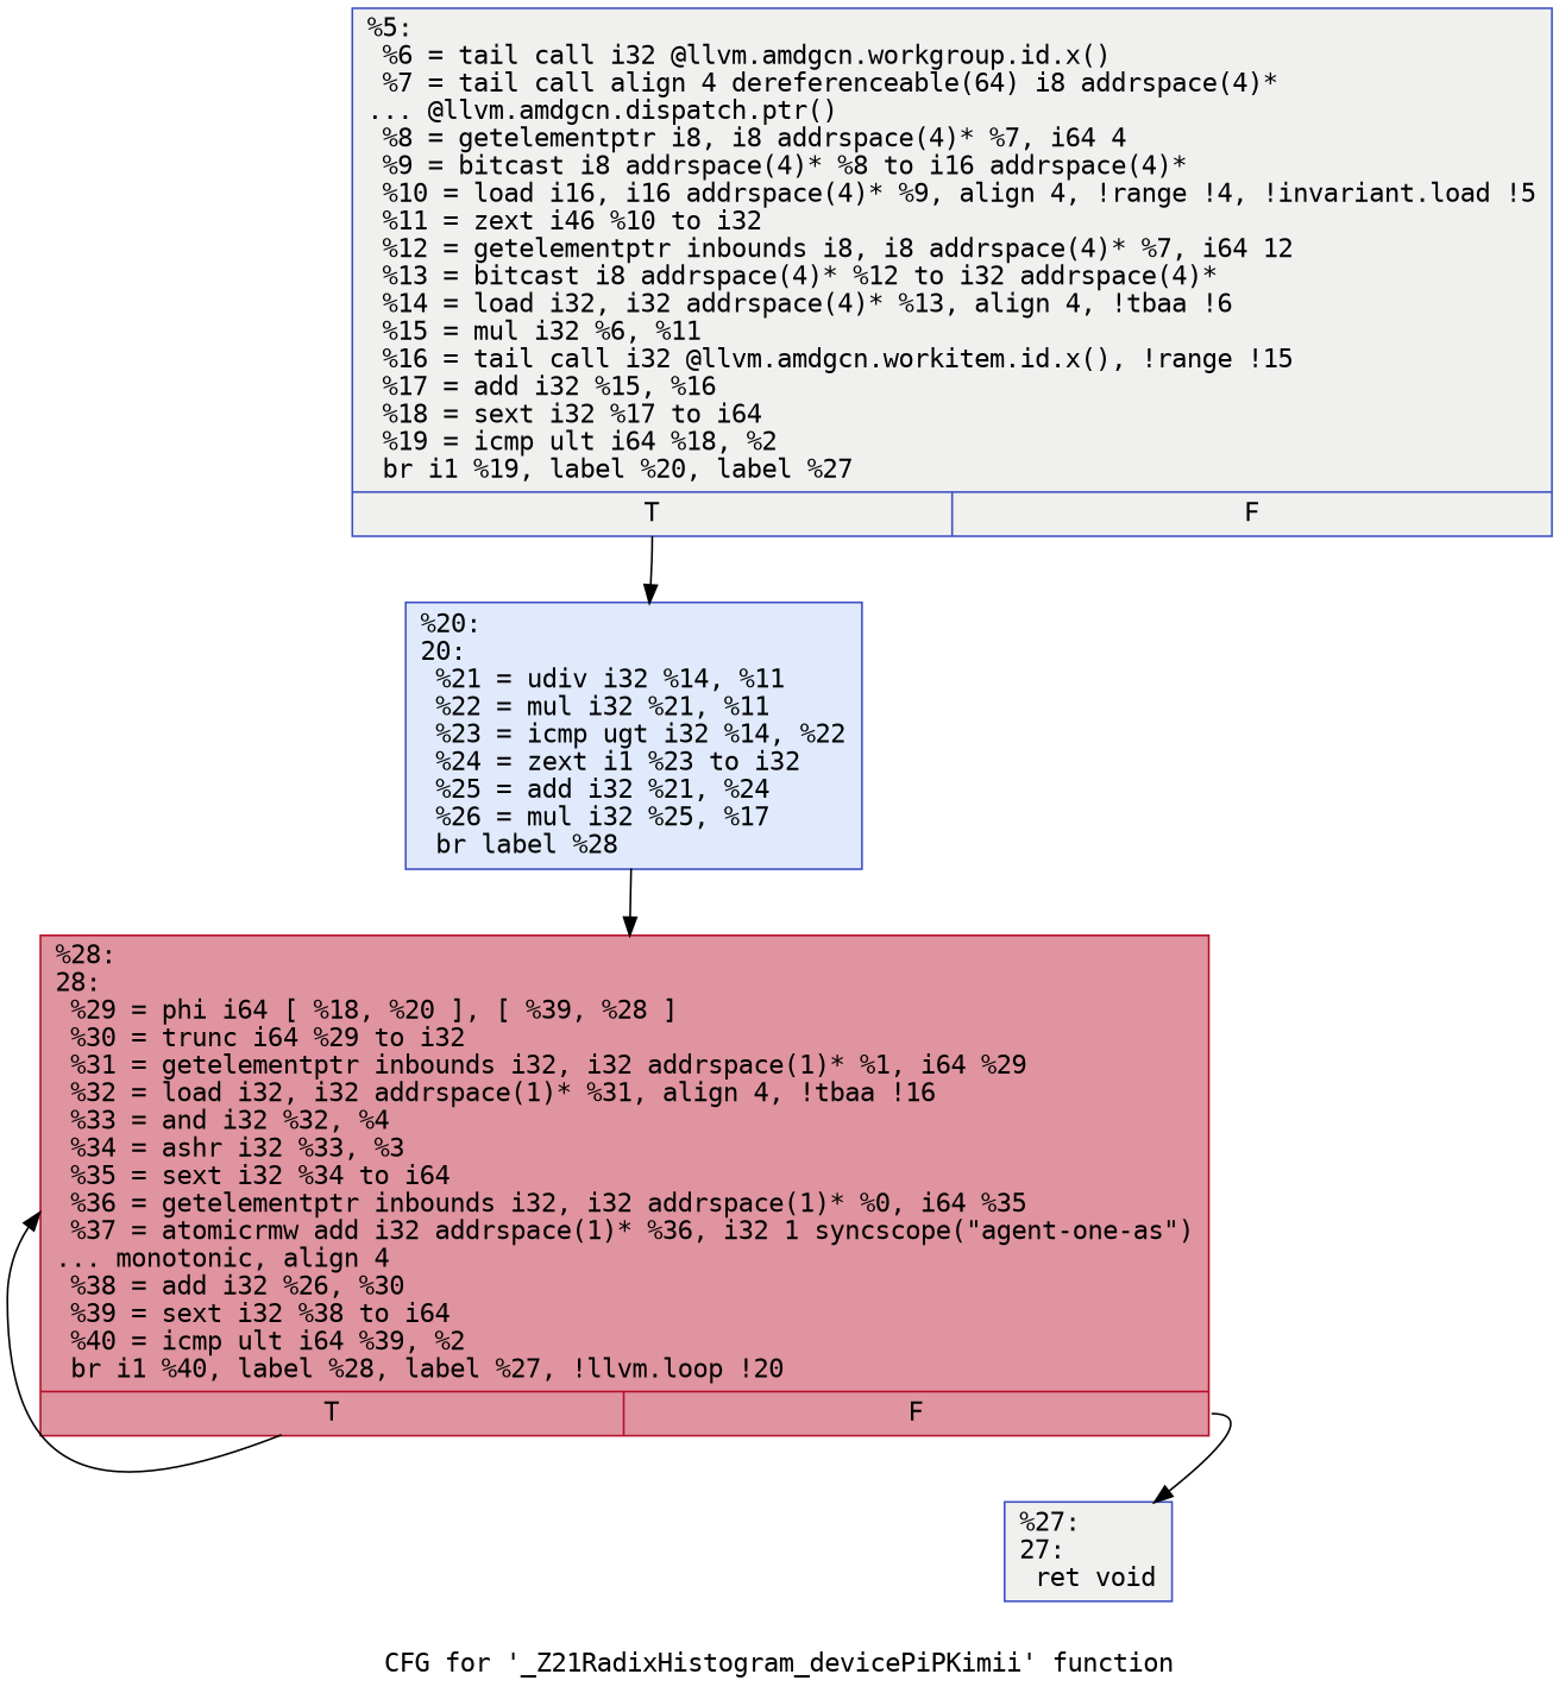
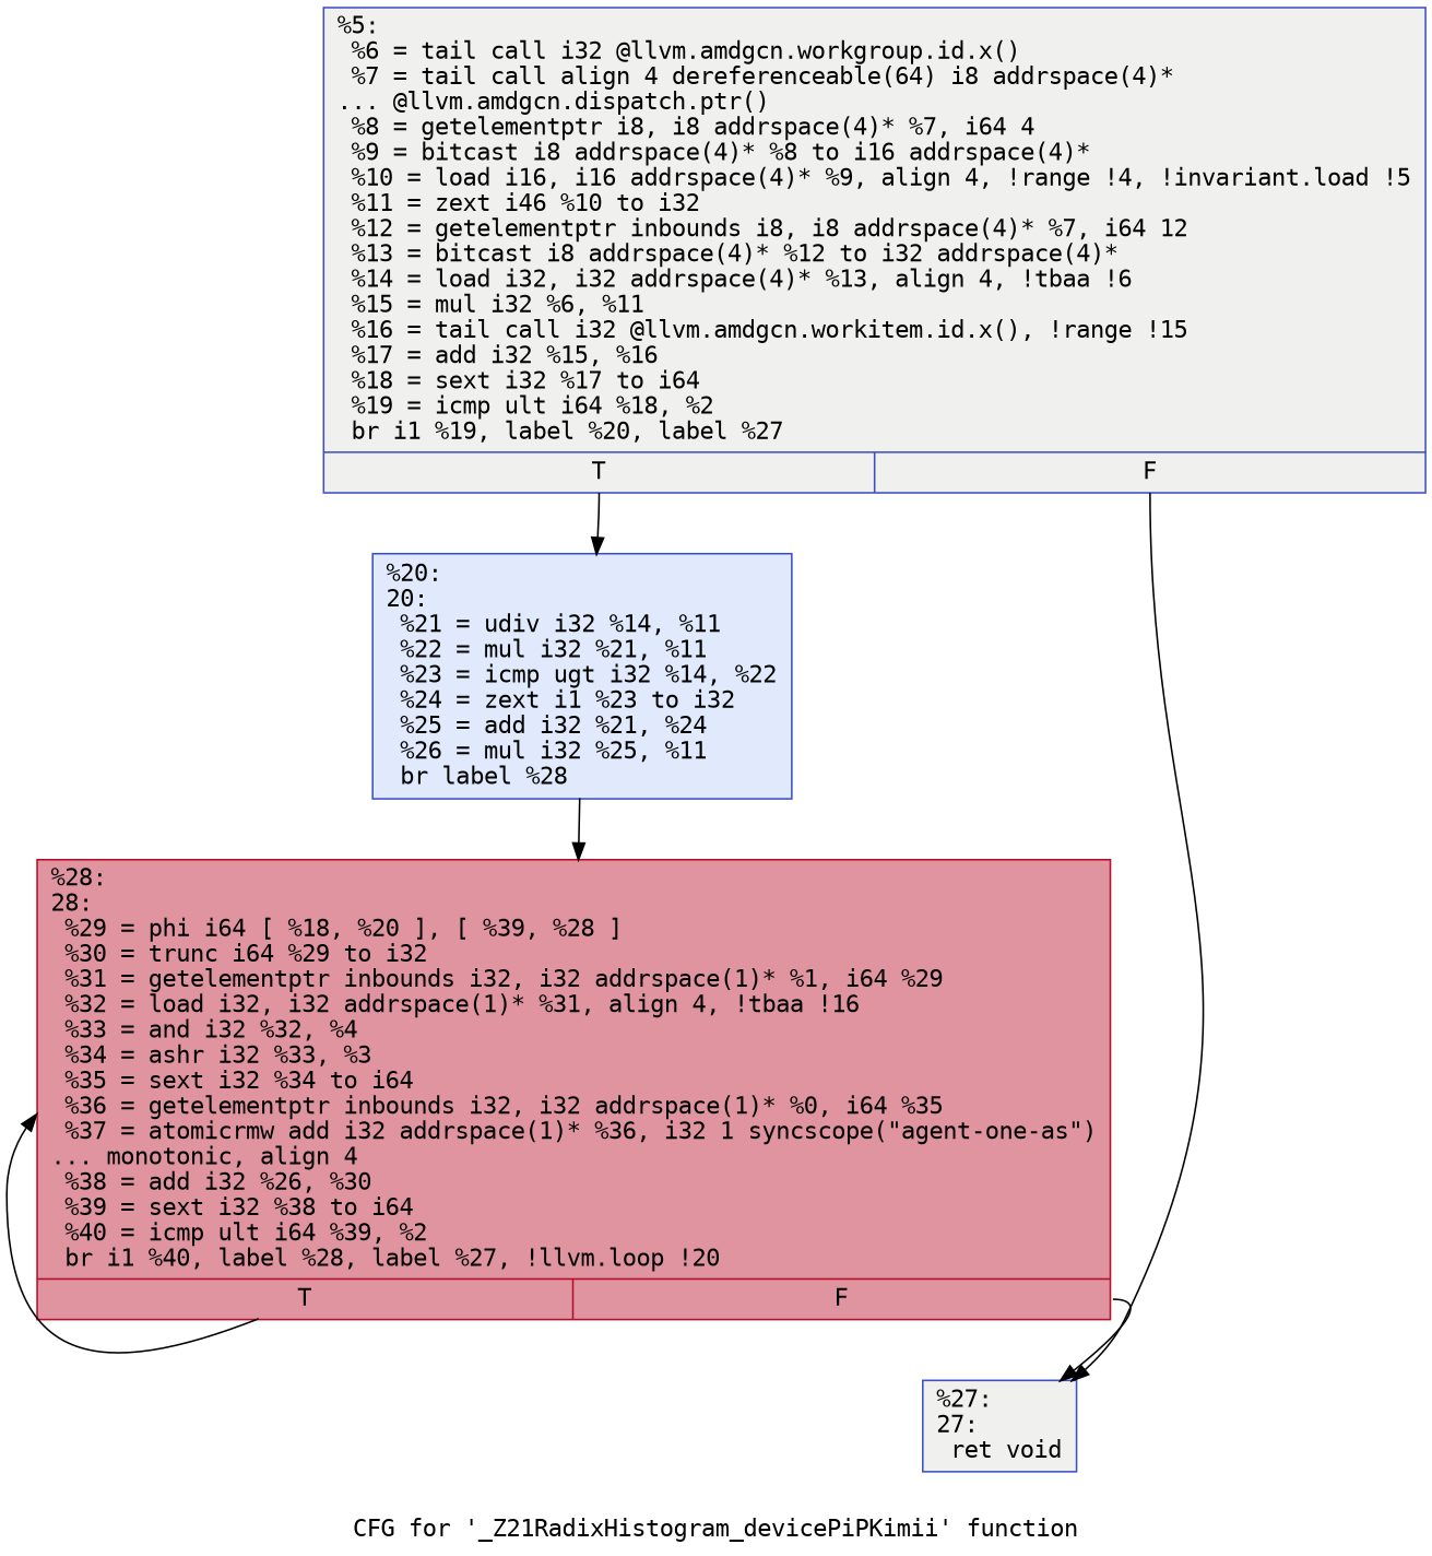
  digraph {
    fontname="DejaVu Sans Mono"
    label="CFG for '_Z21RadixHistogram_devicePiPKimii' function"
    node [color="#3d50c3ff" fillcolor="#dedcdb70" fontname="DejaVu Sans Mono" shape=record style=filled]
    edge [fontname="DejaVu Sans Mono" tailport=s0]
    n1 [label="{%5:\l  %6 = tail call i32 @llvm.amdgcn.workgroup.id.x()\l  %7 = tail call align 4 dereferenceable(64) i8 addrspace(4)*\l... @llvm.amdgcn.dispatch.ptr()\l  %8 = getelementptr i8, i8 addrspace(4)* %7, i64 4\l  %9 = bitcast i8 addrspace(4)* %8 to i16 addrspace(4)*\l  %10 = load i16, i16 addrspace(4)* %9, align 4, !range !4, !invariant.load !5\l  %11 = zext i46 %10 to i32\l  %12 = getelementptr inbounds i8, i8 addrspace(4)* %7, i64 12\l  %13 = bitcast i8 addrspace(4)* %12 to i32 addrspace(4)*\l  %14 = load i32, i32 addrspace(4)* %13, align 4, !tbaa !6\l  %15 = mul i32 %6, %11\l  %16 = tail call i32 @llvm.amdgcn.workitem.id.x(), !range !15\l  %17 = add i32 %15, %16\l  %18 = sext i32 %17 to i64\l  %19 = icmp ult i64 %18, %2\l  br i1 %19, label %20, label %27\l|{<s0>T|<s1>F}}"]
-   n2 [fillcolor="#b9d0f970" label="{%20:\l20:                                               \l  %21 = udiv i32 %14, %11\l  %22 = mul i32 %21, %11\l  %23 = icmp ugt i32 %14, %22\l  %24 = zext i1 %23 to i32\l  %25 = add i32 %21, %24\l  %26 = mul i32 %25, %17\l  br label %28\l}"]
+   n2 [fillcolor="#b9d0f970" label="{%20:\l20:                                               \l  %21 = udiv i32 %14, %11\l  %22 = mul i32 %21, %11\l  %23 = icmp ugt i32 %14, %22\l  %24 = zext i1 %23 to i32\l  %25 = add i32 %21, %24\l  %26 = mul i32 %25, %11\l  br label %28\l}"]
    n3 [label="{%27:\l27:                                               \l  ret void\l}"]
    n4 [color="#b70d28ff" fillcolor="#b70d2870" label="{%28:\l28:                                               \l  %29 = phi i64 [ %18, %20 ], [ %39, %28 ]\l  %30 = trunc i64 %29 to i32\l  %31 = getelementptr inbounds i32, i32 addrspace(1)* %1, i64 %29\l  %32 = load i32, i32 addrspace(1)* %31, align 4, !tbaa !16\l  %33 = and i32 %32, %4\l  %34 = ashr i32 %33, %3\l  %35 = sext i32 %34 to i64\l  %36 = getelementptr inbounds i32, i32 addrspace(1)* %0, i64 %35\l  %37 = atomicrmw add i32 addrspace(1)* %36, i32 1 syncscope(\"agent-one-as\")\l... monotonic, align 4\l  %38 = add i32 %26, %30\l  %39 = sext i32 %38 to i64\l  %40 = icmp ult i64 %39, %2\l  br i1 %40, label %28, label %27, !llvm.loop !20\l|{<s0>T|<s1>F}}"]
    n1 -> n2
+   n1 -> n3 [tailport=s1]
    n2 -> n4
    n4 -> n3 [tailport=s1]
    n4 -> n4
  }
